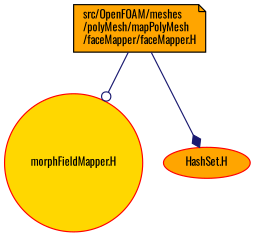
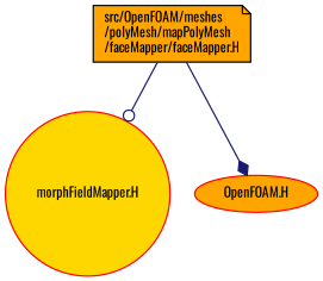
  digraph {
    fontname=Oswald
    node [color=red fillcolor=orange fontname=Oswald fontsize=10 style=filled]
    edge [color=midnightblue fontname=Oswald fontsize=10 labelfontname=FreeSans labelfontsize=10 style=solid]
    n1 [color=black fontcolor=black height=0.2 label="src/OpenFOAM/meshes\l/polyMesh/mapPolyMesh\l/faceMapper/faceMapper.H" shape=note width=0.4]
    n2 [height=0.2 label="morphFieldMapper.H" shape=circle width=0.4 fillcolor=gold]
-   n3 [height=0.2 label="HashSet.H" shape=ellipse width=0.4]
+   n3 [height=0.2 label="OpenFOAM.H" shape=ellipse width=0.4]
    n1 -> n2 [arrowhead=odot]
    n1 -> n3 [arrowhead=diamond]
  }
